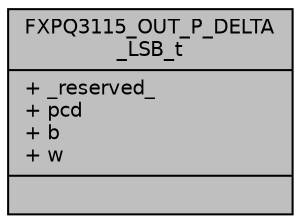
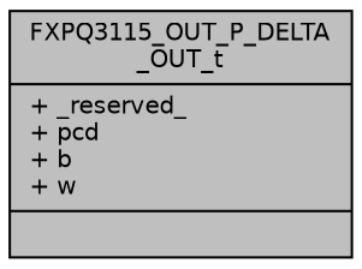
  digraph {
-   n1 [color=black fillcolor=grey75 fontcolor=black fontname=Helvetica fontsize=10 height=0.2 label="{FXPQ3115_OUT_P_DELTA\l_LSB_t\n|+ _reserved_\l+ pcd\l+ b\l+ w\l|}" shape=record style=filled width=0.4]
+   n1 [color=black fillcolor=grey75 fontcolor=black fontname=Helvetica fontsize=10 height=0.2 label="{FXPQ3115_OUT_P_DELTA\l_OUT_t\n|+ _reserved_\l+ pcd\l+ b\l+ w\l|}" shape=record style=filled width=0.4]
  }
